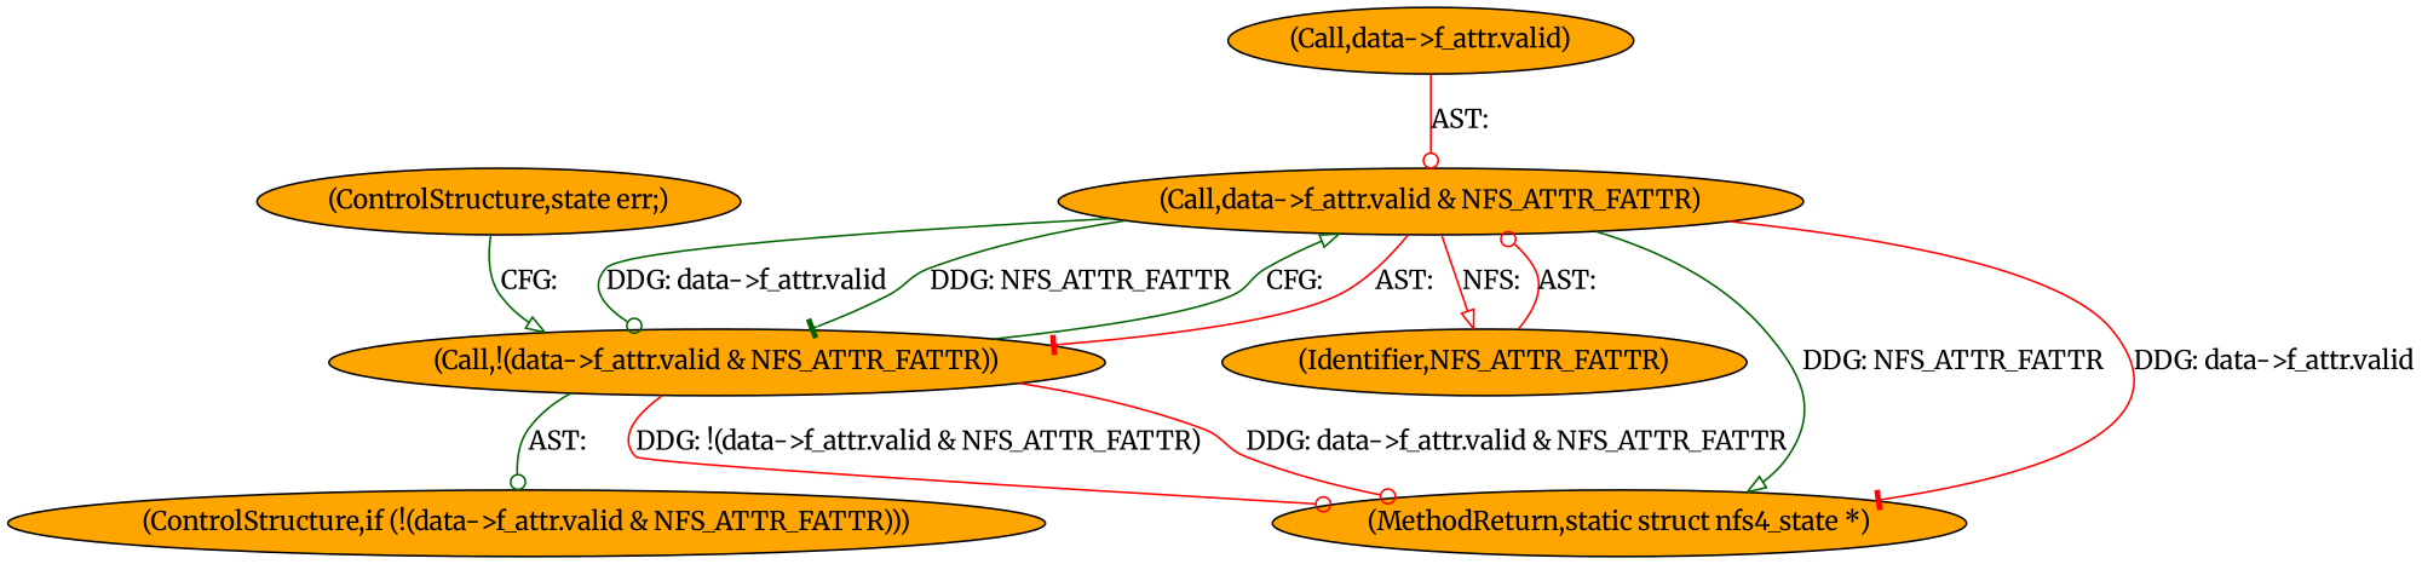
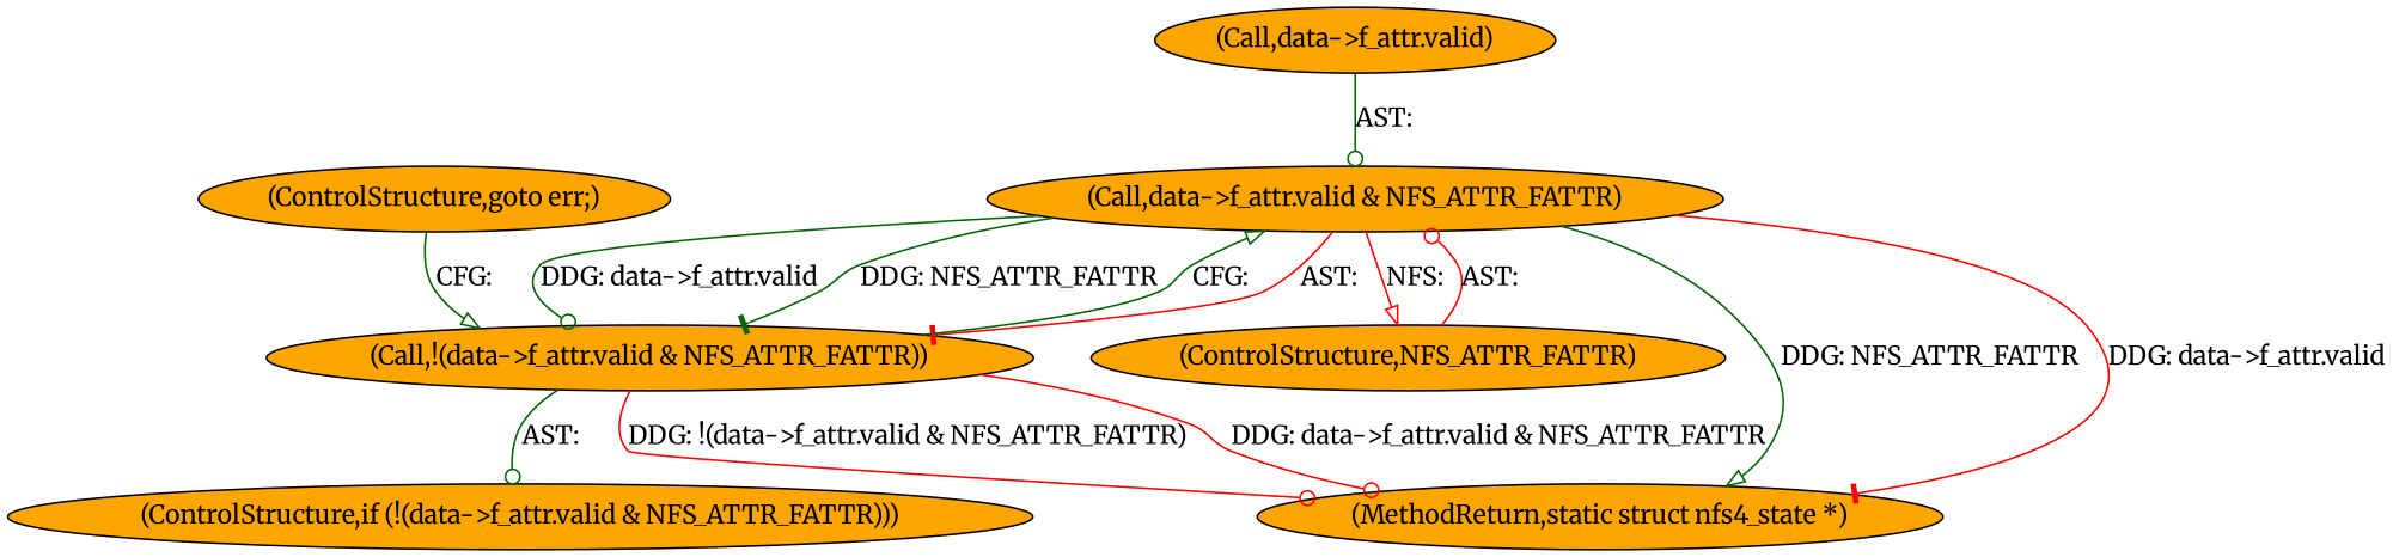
  digraph {
    fontname=Merriweather
    node [fillcolor=orange fontname=Merriweather style=filled]
    edge [arrowhead=odot color=red fontname=Merriweather]
    n1 [label="(Call,data->f_attr.valid & NFS_ATTR_FATTR)"]
    n2 [label="(Call,!(data->f_attr.valid & NFS_ATTR_FATTR))"]
-   n3 [label="(Identifier,NFS_ATTR_FATTR)"]
+   n3 [label="(ControlStructure,NFS_ATTR_FATTR)"]
    n4 [label="(MethodReturn,static struct nfs4_state *)"]
    n5 [label="(ControlStructure,if (!(data->f_attr.valid & NFS_ATTR_FATTR)))"]
    n6 [label="(Call,data->f_attr.valid)"]
-   n7 [label="(ControlStructure,state err;)"]
+   n7 [label="(ControlStructure,goto err;)"]
    n1 -> n2 [arrowhead=tee label="AST: "]
    n1 -> n2 [color=darkgreen label="DDG: data->f_attr.valid"]
    n1 -> n2 [arrowhead=tee color=darkgreen label="DDG: NFS_ATTR_FATTR"]
    n1 -> n3 [arrowhead=onormal label="NFS: "]
    n1 -> n4 [arrowhead=onormal color=darkgreen label="DDG: NFS_ATTR_FATTR"]
    n1 -> n4 [arrowhead=tee label="DDG: data->f_attr.valid"]
    n2 -> n1 [arrowhead=onormal color=darkgreen label="CFG: "]
    n2 -> n4 [label="DDG: !(data->f_attr.valid & NFS_ATTR_FATTR)"]
    n2 -> n4 [label="DDG: data->f_attr.valid & NFS_ATTR_FATTR"]
    n2 -> n5 [color=darkgreen label="AST: "]
    n3 -> n1 [label="AST: "]
-   n6 -> n1 [label="AST: "]
+   n6 -> n1 [color=darkgreen label="AST: "]
    n7 -> n2 [arrowhead=onormal color=darkgreen label="CFG: "]
  }
